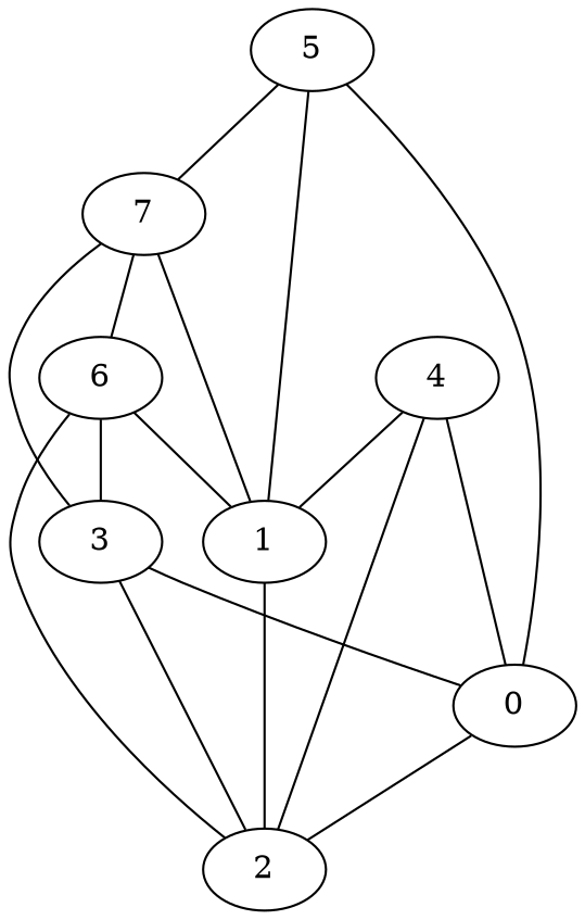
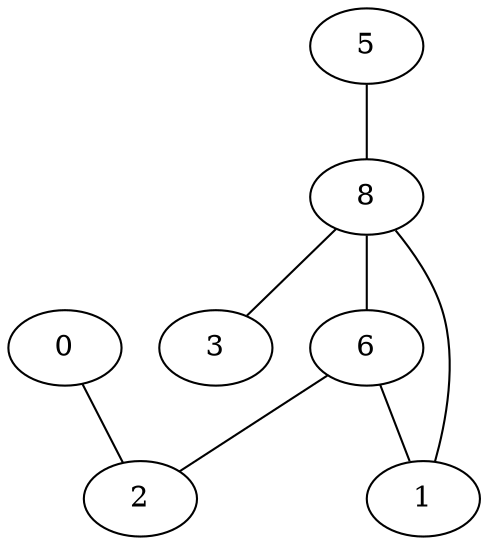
  graph {
    n1 [label=0]
    n2 [label=2]
    n3 [label=1]
    n4 [label=3]
-   n5 [label=4]
    n6 [label=5]
-   n7 [label=7]
+   n7 [label=8]
    n8 [label=6]
    n1 -- n2
-   n3 -- n2
-   n4 -- n1
-   n4 -- n2
-   n5 -- n1
-   n5 -- n2
-   n5 -- n3
-   n6 -- n1
-   n6 -- n3
    n6 -- n7
    n7 -- n3
    n7 -- n4
    n7 -- n8
    n8 -- n2
    n8 -- n3
-   n8 -- n4
  }
